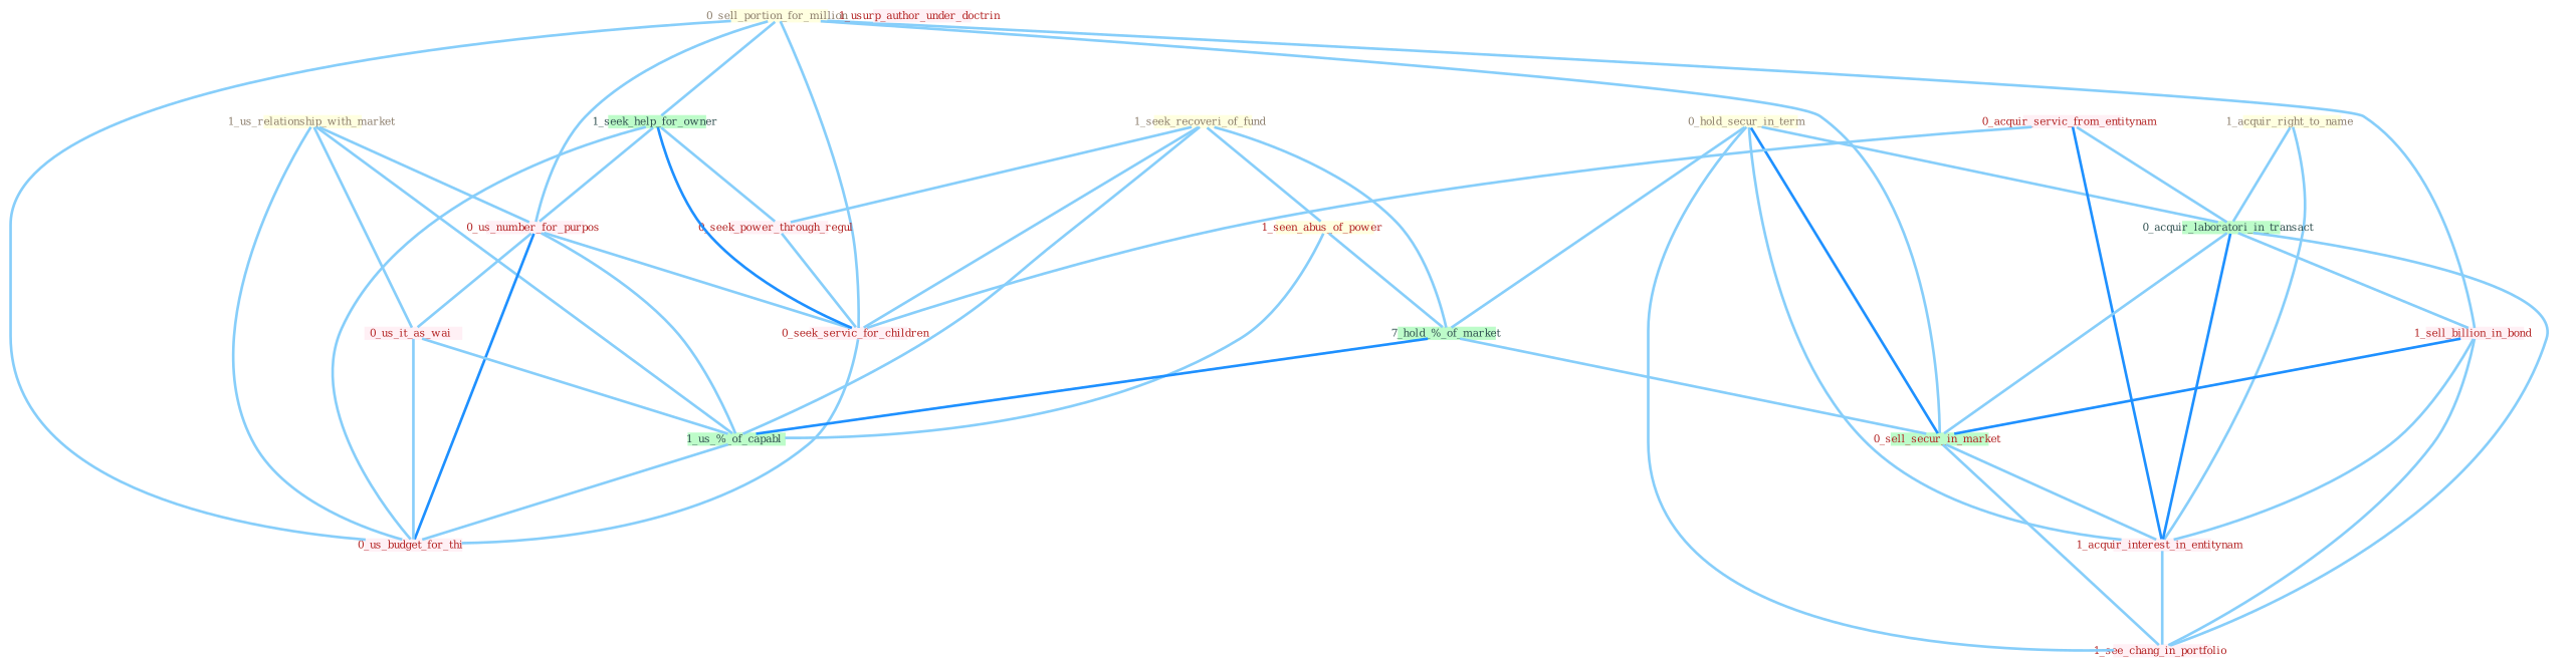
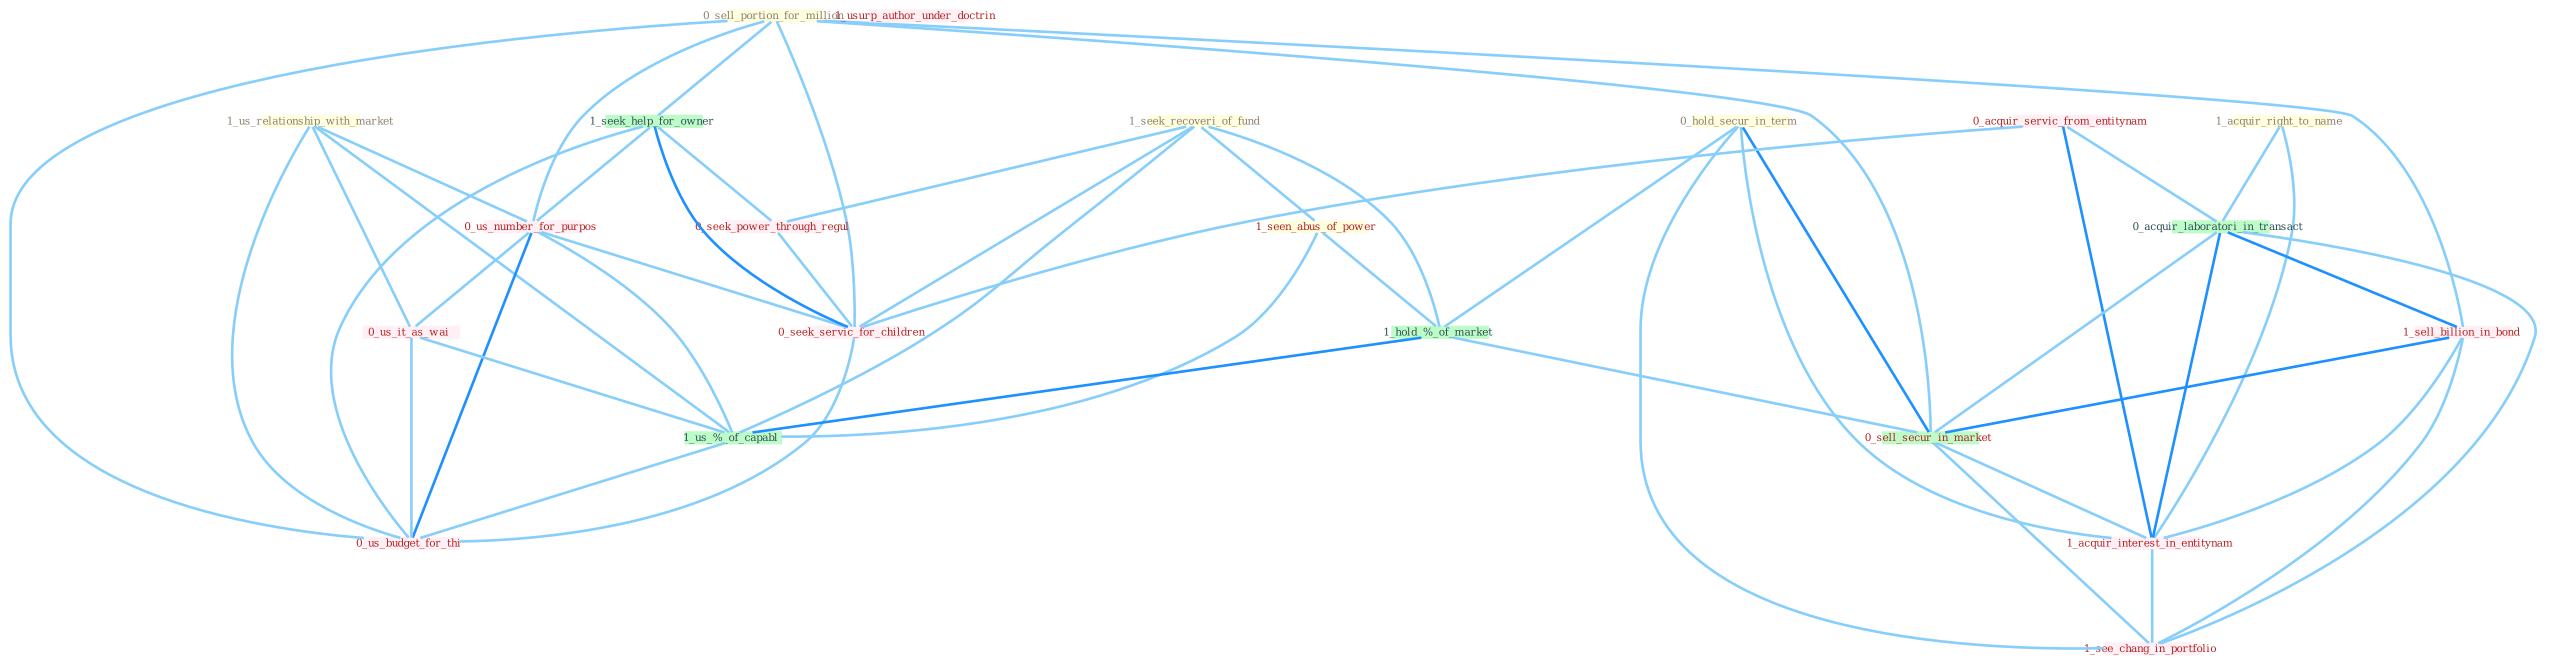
  graph {
    node [color="#fff0f5" fixedsize=true fontcolor="#b22222" fontsize=4 shape=polygon style=filled]
    edge [color="#87cefa" w=1]
    "0_sell_portion_for_million " [color="#ffffe0" fontcolor="#8b7d6b" height=.06 width=.5]
    "1_seek_recoveri_of_fund " [color="#ffffe0" fontcolor="#8b7d6b" height=.06 width=.5]
    n3 [color="#ffffe0" fontcolor="#8b7d6b" height=.06 label="1_us_relationship_with_market" width=.5]
    "1_acquir_right_to_name " [color="#ffffe0" fontcolor="#8b7d6b" height=.06 width=.5]
    "1_seen_abus_of_power " [color="#ffffe0" height=.06 width=.5]
    "0_hold_secur_in_term " [color="#ffffe0" fontcolor="#8b7d6b" height=.06 width=.5]
    "0_acquir_servic_from_entitynam " [height=.06 width=.5]
    "0_seek_power_through_regul " [height=.06 width=.5]
    "0_us_number_for_purpos " [height=.06 width=.5]
    "1_sell_billion_in_bond " [height=.06 width=.5]
    "0_us_it_as_wai " [height=.06 width=.5]
    "1_usurp_author_under_doctrin " [height=.06 width=.5]
    "1_acquir_interest_in_entitynam " [height=.06 width=.5]
    "0_seek_servic_for_children " [height=.06 width=.5]
    "1_see_chang_in_portfolio " [height=.06 width=.5]
    "0_us_budget_for_thi " [height=.06 width=.5]
    "1_seek_help_for_owner " [color="#BDFCC9" fontcolor="#2f4f4f" height=.06 width=.5]
    "0_sell_secur_in_market " [color="#BDFCC9" height=.06 width=.5]
-   "1_hold_%_of_market " [color="#BDFCC9" fontcolor="#2f4f4f" height=.06 width=.5 label="7_hold_%_of_market"]
+   "1_hold_%_of_market " [color="#BDFCC9" fontcolor="#2f4f4f" height=.06 width=.5]
    "1_us_%_of_capabl " [color="#BDFCC9" fontcolor="#2f4f4f" height=.06 width=.5]
    "0_acquir_laboratori_in_transact " [color="#BDFCC9" fontcolor="#2f4f4f" height=.06 width=.5]
    subgraph sub_1 {
      "0_sell_portion_for_million "
      "1_seek_recoveri_of_fund "
      n3
      "1_acquir_right_to_name "
      "1_seen_abus_of_power "
      "0_hold_secur_in_term "
    }
    subgraph sub_2 {
      "0_acquir_servic_from_entitynam "
      "0_seek_power_through_regul "
      "0_us_number_for_purpos "
      "1_sell_billion_in_bond "
      "0_us_it_as_wai "
      "1_usurp_author_under_doctrin "
      "1_acquir_interest_in_entitynam "
      "0_seek_servic_for_children "
      "1_see_chang_in_portfolio "
      "0_us_budget_for_thi "
    }
    "0_sell_portion_for_million " -- "0_us_number_for_purpos "
    "0_sell_portion_for_million " -- "1_sell_billion_in_bond "
    "0_sell_portion_for_million " -- "0_seek_servic_for_children "
    "0_sell_portion_for_million " -- "0_us_budget_for_thi "
    "0_sell_portion_for_million " -- "1_seek_help_for_owner "
    "0_sell_portion_for_million " -- "0_sell_secur_in_market "
    "1_seek_recoveri_of_fund " -- "1_seen_abus_of_power "
    "1_seek_recoveri_of_fund " -- "0_seek_power_through_regul "
    "1_seek_recoveri_of_fund " -- "0_seek_servic_for_children "
    "1_seek_recoveri_of_fund " -- "1_hold_%_of_market "
    "1_seek_recoveri_of_fund " -- "1_us_%_of_capabl "
    n3 -- "0_us_number_for_purpos "
    n3 -- "0_us_it_as_wai "
    n3 -- "0_us_budget_for_thi "
    n3 -- "1_us_%_of_capabl "
    "1_acquir_right_to_name " -- "1_acquir_interest_in_entitynam "
    "1_acquir_right_to_name " -- "0_acquir_laboratori_in_transact "
    "1_seen_abus_of_power " -- "1_hold_%_of_market "
    "1_seen_abus_of_power " -- "1_us_%_of_capabl "
    "0_hold_secur_in_term " -- "1_acquir_interest_in_entitynam "
    "0_hold_secur_in_term " -- "1_see_chang_in_portfolio "
    "0_hold_secur_in_term " -- "0_sell_secur_in_market " [color="#1e90ff" w=2]
    "0_hold_secur_in_term " -- "1_hold_%_of_market "
-   "0_hold_secur_in_term " -- "0_acquir_laboratori_in_transact "
    "0_acquir_servic_from_entitynam " -- "1_acquir_interest_in_entitynam " [color="#1e90ff" w=2]
    "0_acquir_servic_from_entitynam " -- "0_seek_servic_for_children "
    "0_acquir_servic_from_entitynam " -- "0_acquir_laboratori_in_transact "
    "0_seek_power_through_regul " -- "0_seek_servic_for_children "
    "0_us_number_for_purpos " -- "0_us_it_as_wai "
    "0_us_number_for_purpos " -- "0_seek_servic_for_children "
    "0_us_number_for_purpos " -- "0_us_budget_for_thi " [color="#1e90ff" w=2]
    "0_us_number_for_purpos " -- "1_us_%_of_capabl "
    "1_sell_billion_in_bond " -- "1_acquir_interest_in_entitynam "
    "1_sell_billion_in_bond " -- "1_see_chang_in_portfolio "
    "1_sell_billion_in_bond " -- "0_sell_secur_in_market " [color="#1e90ff" w=2]
    "0_us_it_as_wai " -- "0_us_budget_for_thi "
    "0_us_it_as_wai " -- "1_us_%_of_capabl "
    "1_acquir_interest_in_entitynam " -- "1_see_chang_in_portfolio "
    "0_seek_servic_for_children " -- "0_us_budget_for_thi "
    "1_seek_help_for_owner " -- "0_seek_power_through_regul "
    "1_seek_help_for_owner " -- "0_us_number_for_purpos "
    "1_seek_help_for_owner " -- "0_seek_servic_for_children " [color="#1e90ff" w=2]
    "1_seek_help_for_owner " -- "0_us_budget_for_thi "
    "0_sell_secur_in_market " -- "1_acquir_interest_in_entitynam "
    "0_sell_secur_in_market " -- "1_see_chang_in_portfolio "
    "1_hold_%_of_market " -- "0_sell_secur_in_market "
    "1_hold_%_of_market " -- "1_us_%_of_capabl " [color="#1e90ff" w=2]
    "1_us_%_of_capabl " -- "0_us_budget_for_thi "
-   "0_acquir_laboratori_in_transact " -- "1_sell_billion_in_bond "
+   "0_acquir_laboratori_in_transact " -- "1_sell_billion_in_bond " [color="#1e90ff"]
    "0_acquir_laboratori_in_transact " -- "1_acquir_interest_in_entitynam " [color="#1e90ff" w=2]
    "0_acquir_laboratori_in_transact " -- "1_see_chang_in_portfolio "
    "0_acquir_laboratori_in_transact " -- "0_sell_secur_in_market "
  }
